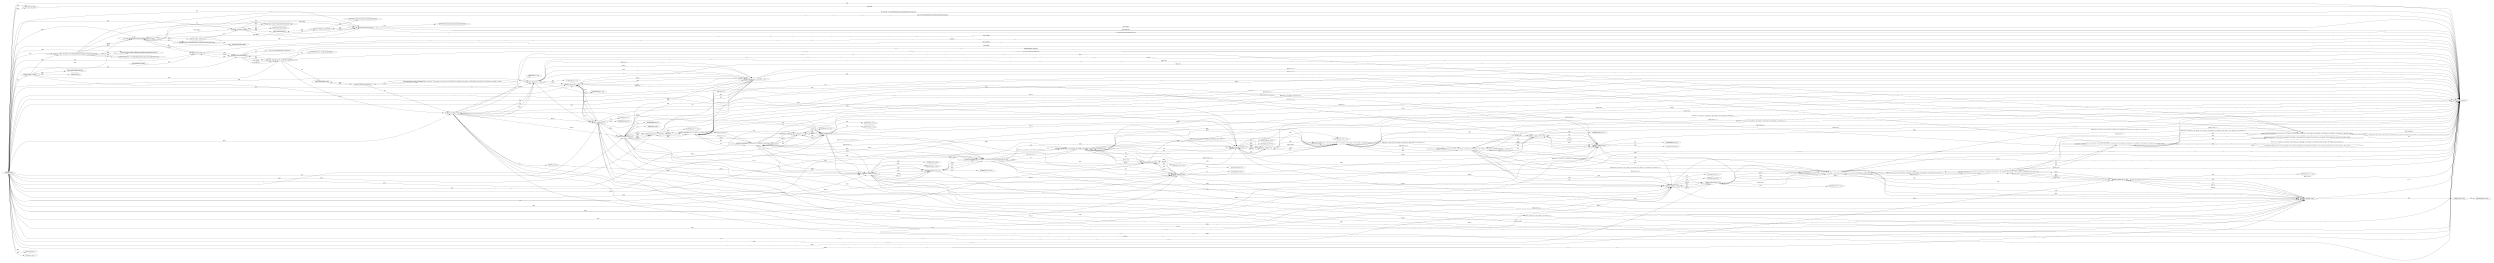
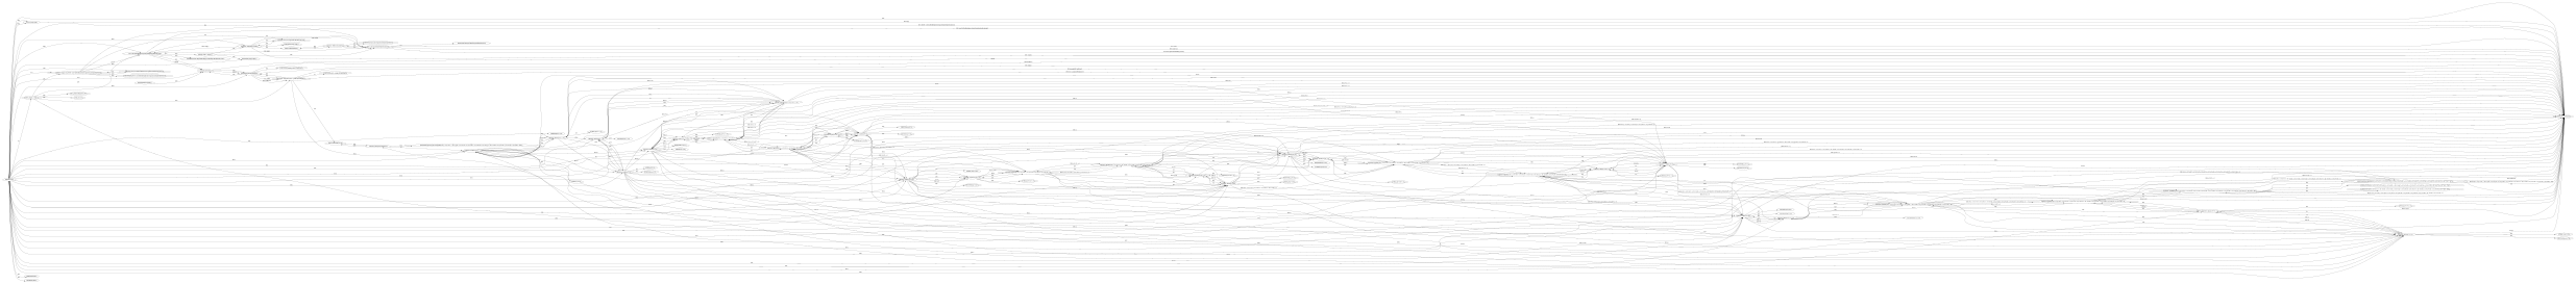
  digraph {
    fontname=Merriweather
    rankdir=LR
    node [fontname=Merriweather]
    edge [fontname=Merriweather]
    n1 [label=<(METHOD,main)<SUB>1</SUB>>]
    n2 [label=<(PARAM,String[] args)<SUB>1</SUB>>]
    n3 [label=<(BLOCK,&lt;empty&gt;,&lt;empty&gt;)<SUB>1</SUB>>]
    n4 [label=<(&lt;operator&gt;.assignment,ANY bf = new BufferedReader(new InputStreamReader(System.in)))<SUB>2</SUB>>]
    n5 [label=<(&lt;operator&gt;.alloc,new BufferedReader(new InputStreamReader(System.in)))<SUB>2</SUB>>]
    n6 [label=<(&lt;init&gt;,new BufferedReader(new InputStreamReader(System.in)))<SUB>2</SUB>>]
    n7 [label=<(&lt;operator&gt;.assignment,&lt;empty&gt;)>]
    n8 [label=<(&lt;init&gt;,new InputStreamReader(System.in))<SUB>2</SUB>>]
    n9 [label=<(IDENTIFIER,$obj0,&lt;empty&gt;)>]
    n10 [label=<(parseInt,parseInt(bf.readLine()))<SUB>3</SUB>>]
    n11 [label=<(readLine,readLine())<SUB>3</SUB>>]
    n12 [label=<(println,System.out.println((n % 4 == 0 || n % 7 == 0 || n % 47 == 0 || n % 74 == 0 || n % 447 == 0 || n % 474 == 0 || n % 477 == 0 || n % 744 == 0 || n % 747 == 0 || n % 774 == 0) ? &quot;YES&quot; : &quot;NO&quot;))<SUB>4</SUB>>]
    n13 [label=<(&lt;operator&gt;.conditional,(n % 4 == 0 || n % 7 == 0 || n % 47 == 0 || n % 74 == 0 || n % 447 == 0 || n % 474 == 0 || n % 477 == 0 || n % 744 == 0 || n % 747 == 0 || n % 774 == 0) ? &quot;YES&quot; : &quot;NO&quot;)<SUB>4</SUB>>]
    n14 [label=<(&lt;operator&gt;.equals,n % 4 == 0)<SUB>4</SUB>>]
    n15 [label=<(&lt;operator&gt;.modulo,n % 4)<SUB>4</SUB>>]
    n16 [label=<(&lt;operator&gt;.equals,n % 7 == 0)<SUB>4</SUB>>]
    n17 [label=<(&lt;operator&gt;.modulo,n % 7)<SUB>4</SUB>>]
    n18 [label=<(&lt;operator&gt;.equals,n % 47 == 0)<SUB>4</SUB>>]
    n19 [label=<(&lt;operator&gt;.modulo,n % 47)<SUB>4</SUB>>]
    n20 [label=<(&lt;operator&gt;.equals,n % 74 == 0)<SUB>4</SUB>>]
    n21 [label=<(&lt;operator&gt;.modulo,n % 74)<SUB>4</SUB>>]
    n22 [label=<(&lt;operator&gt;.equals,n % 447 == 0)<SUB>4</SUB>>]
    n23 [label=<(&lt;operator&gt;.modulo,n % 447)<SUB>4</SUB>>]
    n24 [label=<(&lt;operator&gt;.equals,n % 474 == 0)<SUB>4</SUB>>]
    n25 [label=<(&lt;operator&gt;.modulo,n % 474)<SUB>4</SUB>>]
    n26 [label=<(&lt;operator&gt;.equals,n % 477 == 0)<SUB>4</SUB>>]
    n27 [label=<(&lt;operator&gt;.modulo,n % 477)<SUB>4</SUB>>]
    n28 [label=<(&lt;operator&gt;.equals,n % 744 == 0)<SUB>4</SUB>>]
    n29 [label=<(&lt;operator&gt;.modulo,n % 744)<SUB>4</SUB>>]
    n30 [label=<(&lt;operator&gt;.equals,n % 747 == 0)<SUB>4</SUB>>]
    n31 [label=<(&lt;operator&gt;.modulo,n % 747)<SUB>4</SUB>>]
    n32 [label=<(&lt;operator&gt;.equals,n % 774 == 0)<SUB>4</SUB>>]
    n33 [label=<(&lt;operator&gt;.modulo,n % 774)<SUB>4</SUB>>]
    n34 [label=<(MODIFIER,PUBLIC)>]
    n35 [label=<(MODIFIER,STATIC)>]
    n36 [label=<(METHOD_RETURN,void)<SUB>1</SUB>>]
    n37 [label=<(LOCAL,BufferedReader bf: ANY)<SUB>2</SUB>>]
    n38 [label=<(LOCAL,int n: int)<SUB>3</SUB>>]
    n39 [label=<(&lt;operator&gt;.assignment,int n = parseInt(bf.readLine()))<SUB>3</SUB>>]
    n40 [label=<(IDENTIFIER,bf,ANY bf = new BufferedReader(new InputStreamReader(System.in)))<SUB>2</SUB>>]
    n41 [label=<(&lt;operator&gt;.alloc,new InputStreamReader(System.in))<SUB>2</SUB>>]
    n42 [label=<(IDENTIFIER,bf,new BufferedReader(new InputStreamReader(System.in)))<SUB>2</SUB>>]
    n43 [label=<(BLOCK,&lt;empty&gt;,&lt;empty&gt;)<SUB>2</SUB>>]
    n44 [label=<(IDENTIFIER,$obj0,&lt;empty&gt;)>]
    n45 [label=<(FIELD_IDENTIFIER,in,in)<SUB>2</SUB>>]
    n46 [label=<(IDENTIFIER,$obj0,new InputStreamReader(System.in))>]
    n47 [label=<(&lt;operator&gt;.fieldAccess,System.in)<SUB>2</SUB>>]
    n48 [label=<(IDENTIFIER,Integer,parseInt(bf.readLine()))<SUB>3</SUB>>]
    n49 [label=<(&lt;operator&gt;.fieldAccess,System.out)<SUB>4</SUB>>]
    n50 [label=<(&lt;operator&gt;.logicalOr,n % 4 == 0 || n % 7 == 0 || n % 47 == 0 || n % 74 == 0 || n % 447 == 0 || n % 474 == 0 || n % 477 == 0 || n % 744 == 0 || n % 747 == 0 || n % 774 == 0)<SUB>4</SUB>>]
    n51 [label=<(LITERAL,&quot;YES&quot;,(n % 4 == 0 || n % 7 == 0 || n % 47 == 0 || n % 74 == 0 || n % 447 == 0 || n % 474 == 0 || n % 477 == 0 || n % 744 == 0 || n % 747 == 0 || n % 774 == 0) ? &quot;YES&quot; : &quot;NO&quot;)<SUB>4</SUB>>]
    n52 [label=<(LITERAL,&quot;NO&quot;,(n % 4 == 0 || n % 7 == 0 || n % 47 == 0 || n % 74 == 0 || n % 447 == 0 || n % 474 == 0 || n % 477 == 0 || n % 744 == 0 || n % 747 == 0 || n % 774 == 0) ? &quot;YES&quot; : &quot;NO&quot;)<SUB>4</SUB>>]
    n53 [label=<(&lt;operator&gt;.logicalOr,n % 4 == 0 || n % 7 == 0)<SUB>4</SUB>>]
    n54 [label=<(LITERAL,0,n % 4 == 0)<SUB>4</SUB>>]
    n55 [label=<(IDENTIFIER,n,n % 4)<SUB>4</SUB>>]
    n56 [label=<(LITERAL,4,n % 4)<SUB>4</SUB>>]
    n57 [label=<(LITERAL,0,n % 7 == 0)<SUB>4</SUB>>]
    n58 [label=<(IDENTIFIER,n,n % 7)<SUB>4</SUB>>]
    n59 [label=<(LITERAL,7,n % 7)<SUB>4</SUB>>]
    n60 [label=<(&lt;operator&gt;.logicalOr,n % 4 == 0 || n % 7 == 0 || n % 47 == 0)<SUB>4</SUB>>]
    n61 [label=<(LITERAL,0,n % 47 == 0)<SUB>4</SUB>>]
    n62 [label=<(IDENTIFIER,n,n % 47)<SUB>4</SUB>>]
    n63 [label=<(LITERAL,47,n % 47)<SUB>4</SUB>>]
    n64 [label=<(&lt;operator&gt;.logicalOr,n % 4 == 0 || n % 7 == 0 || n % 47 == 0 || n % 74 == 0)<SUB>4</SUB>>]
    n65 [label=<(LITERAL,0,n % 74 == 0)<SUB>4</SUB>>]
    n66 [label=<(IDENTIFIER,n,n % 74)<SUB>4</SUB>>]
    n67 [label=<(LITERAL,74,n % 74)<SUB>4</SUB>>]
    n68 [label=<(&lt;operator&gt;.logicalOr,n % 4 == 0 || n % 7 == 0 || n % 47 == 0 || n % 74 == 0 || n % 447 == 0)<SUB>4</SUB>>]
    n69 [label=<(LITERAL,0,n % 447 == 0)<SUB>4</SUB>>]
    n70 [label=<(IDENTIFIER,n,n % 447)<SUB>4</SUB>>]
    n71 [label=<(LITERAL,447,n % 447)<SUB>4</SUB>>]
    n72 [label=<(&lt;operator&gt;.logicalOr,n % 4 == 0 || n % 7 == 0 || n % 47 == 0 || n % 74 == 0 || n % 447 == 0 || n % 474 == 0)<SUB>4</SUB>>]
    n73 [label=<(LITERAL,0,n % 474 == 0)<SUB>4</SUB>>]
    n74 [label=<(IDENTIFIER,n,n % 474)<SUB>4</SUB>>]
    n75 [label=<(LITERAL,474,n % 474)<SUB>4</SUB>>]
    n76 [label=<(&lt;operator&gt;.logicalOr,n % 4 == 0 || n % 7 == 0 || n % 47 == 0 || n % 74 == 0 || n % 447 == 0 || n % 474 == 0 || n % 477 == 0)<SUB>4</SUB>>]
    n77 [label=<(LITERAL,0,n % 477 == 0)<SUB>4</SUB>>]
    n78 [label=<(IDENTIFIER,n,n % 477)<SUB>4</SUB>>]
    n79 [label=<(LITERAL,477,n % 477)<SUB>4</SUB>>]
    n80 [label=<(&lt;operator&gt;.logicalOr,n % 4 == 0 || n % 7 == 0 || n % 47 == 0 || n % 74 == 0 || n % 447 == 0 || n % 474 == 0 || n % 477 == 0 || n % 744 == 0)<SUB>4</SUB>>]
    n81 [label=<(LITERAL,0,n % 744 == 0)<SUB>4</SUB>>]
    n82 [label=<(IDENTIFIER,n,n % 744)<SUB>4</SUB>>]
    n83 [label=<(LITERAL,744,n % 744)<SUB>4</SUB>>]
    n84 [label=<(&lt;operator&gt;.logicalOr,n % 4 == 0 || n % 7 == 0 || n % 47 == 0 || n % 74 == 0 || n % 447 == 0 || n % 474 == 0 || n % 477 == 0 || n % 744 == 0 || n % 747 == 0)<SUB>4</SUB>>]
    n85 [label=<(LITERAL,0,n % 747 == 0)<SUB>4</SUB>>]
    n86 [label=<(IDENTIFIER,n,n % 747)<SUB>4</SUB>>]
    n87 [label=<(LITERAL,747,n % 747)<SUB>4</SUB>>]
    n88 [label=<(LITERAL,0,n % 774 == 0)<SUB>4</SUB>>]
    n89 [label=<(IDENTIFIER,n,n % 774)<SUB>4</SUB>>]
    n90 [label=<(LITERAL,774,n % 774)<SUB>4</SUB>>]
    n91 [label=<(IDENTIFIER,n,int n = parseInt(bf.readLine()))<SUB>3</SUB>>]
    n92 [label=<(FIELD_IDENTIFIER,out,out)<SUB>4</SUB>>]
    n93 [label=<(IDENTIFIER,System,new InputStreamReader(System.in))<SUB>2</SUB>>]
    n94 [label=<(IDENTIFIER,bf,readLine())<SUB>3</SUB>>]
    n95 [label=<(IDENTIFIER,System,System.out.println((n % 4 == 0 || n % 7 == 0 || n % 47 == 0 || n % 74 == 0 || n % 447 == 0 || n % 474 == 0 || n % 477 == 0 || n % 744 == 0 || n % 747 == 0 || n % 774 == 0) ? &quot;YES&quot; : &quot;NO&quot;))<SUB>4</SUB>>]
    n1 -> n2 [label="AST: "]
    n1 -> n2 [label="DDG: "]
    n1 -> n3 [label="AST: "]
    n1 -> n4 [label="DDG: "]
    n1 -> n5 [label="CFG: "]
    n1 -> n6 [label="DDG: "]
    n1 -> n7 [label="DDG: "]
    n1 -> n8 [label="DDG: "]
    n1 -> n9 [label="DDG: "]
    n1 -> n10 [label="DDG: "]
    n1 -> n11 [label="DDG: "]
    n1 -> n12 [label="DDG: "]
    n1 -> n13 [label="DDG: "]
    n1 -> n14 [label="DDG: "]
    n1 -> n15 [label="DDG: "]
    n1 -> n16 [label="DDG: "]
    n1 -> n17 [label="DDG: "]
    n1 -> n18 [label="DDG: "]
    n1 -> n19 [label="DDG: "]
    n1 -> n20 [label="DDG: "]
    n1 -> n21 [label="DDG: "]
    n1 -> n22 [label="DDG: "]
    n1 -> n23 [label="DDG: "]
    n1 -> n24 [label="DDG: "]
    n1 -> n25 [label="DDG: "]
    n1 -> n26 [label="DDG: "]
    n1 -> n27 [label="DDG: "]
    n1 -> n28 [label="DDG: "]
    n1 -> n29 [label="DDG: "]
    n1 -> n30 [label="DDG: "]
    n1 -> n31 [label="DDG: "]
    n1 -> n32 [label="DDG: "]
    n1 -> n33 [label="DDG: "]
    n1 -> n34 [label="AST: "]
    n1 -> n35 [label="AST: "]
    n1 -> n36 [label="AST: "]
    n2 -> n36 [label="DDG: args"]
    n3 -> n4 [label="AST: "]
    n3 -> n6 [label="AST: "]
    n3 -> n12 [label="AST: "]
    n3 -> n37 [label="AST: "]
    n3 -> n38 [label="AST: "]
    n3 -> n39 [label="AST: "]
    n4 -> n5 [label="AST: "]
    n4 -> n6 [label="DDG: bf"]
    n4 -> n36 [label="DDG: ANY bf = new BufferedReader(new InputStreamReader(System.in))"]
    n4 -> n40 [label="AST: "]
    n4 -> n41 [label="CFG: "]
    n5 -> n4 [label="CFG: "]
    n6 -> n11 [label="CFG: "]
    n6 -> n11 [label="DDG: bf"]
    n6 -> n36 [label="DDG: new BufferedReader(new InputStreamReader(System.in))"]
    n6 -> n42 [label="AST: "]
    n6 -> n43 [label="AST: "]
    n7 -> n6 [label="DDG: &lt;empty&gt;"]
    n7 -> n8 [label="DDG: $obj0"]
    n7 -> n36 [label="DDG: &lt;empty&gt;"]
    n7 -> n41 [label="AST: "]
    n7 -> n44 [label="AST: "]
    n7 -> n45 [label="CFG: "]
    n8 -> n6 [label="CFG: "]
    n8 -> n6 [label="DDG: $obj0"]
    n8 -> n36 [label="DDG: $obj0"]
    n8 -> n36 [label="DDG: System.in"]
    n8 -> n36 [label="DDG: new InputStreamReader(System.in)"]
    n8 -> n46 [label="AST: "]
    n8 -> n47 [label="AST: "]
    n10 -> n11 [label="AST: "]
    n10 -> n36 [label="DDG: readLine()"]
    n10 -> n36 [label="DDG: Integer"]
    n10 -> n39 [label="CFG: "]
    n10 -> n39 [label="DDG: Integer"]
    n10 -> n39 [label="DDG: readLine()"]
    n10 -> n48 [label="AST: "]
    n11 -> n10 [label="CFG: "]
    n11 -> n10 [label="DDG: bf"]
    n11 -> n36 [label="DDG: bf"]
    n12 -> n13 [label="AST: "]
    n12 -> n36 [label="CFG: "]
    n12 -> n36 [label="DDG: System.out"]
    n12 -> n36 [label="DDG: (n % 4 == 0 || n % 7 == 0 || n % 47 == 0 || n % 74 == 0 || n % 447 == 0 || n % 474 == 0 || n % 477 == 0 || n % 744 == 0 || n % 747 == 0 || n % 774 == 0) ? &quot;YES&quot; : &quot;NO&quot;"]
    n12 -> n49 [label="AST: "]
    n13 -> n12 [label="CFG: "]
    n13 -> n36 [label="DDG: n % 4 == 0 || n % 7 == 0 || n % 47 == 0 || n % 74 == 0 || n % 447 == 0 || n % 474 == 0 || n % 477 == 0 || n % 744 == 0 || n % 747 == 0 || n % 774 == 0"]
    n13 -> n50 [label="AST: "]
    n13 -> n51 [label="AST: "]
    n13 -> n52 [label="AST: "]
    n14 -> n15 [label="AST: "]
    n14 -> n16 [label="CDG: "]
    n14 -> n17 [label="CFG: "]
    n14 -> n17 [label="CDG: "]
    n14 -> n36 [label="DDG: n % 4"]
    n14 -> n53 [label="CFG: "]
    n14 -> n53 [label="DDG: n % 4"]
    n14 -> n53 [label="DDG: 0"]
    n14 -> n54 [label="AST: "]
    n15 -> n14 [label="CFG: "]
    n15 -> n14 [label="DDG: n"]
    n15 -> n14 [label="DDG: 4"]
    n15 -> n17 [label="DDG: n"]
    n15 -> n19 [label="DDG: n"]
    n15 -> n21 [label="DDG: n"]
    n15 -> n25 [label="DDG: n"]
    n15 -> n27 [label="CDG: n"]
    n15 -> n29 [label="DDG: n"]
    n15 -> n31 [label="DDG: n"]
    n15 -> n33 [label="DDG: n"]
    n15 -> n36 [label="DDG: n"]
    n15 -> n55 [label="AST: "]
    n15 -> n56 [label="AST: "]
    n16 -> n17 [label="AST: "]
    n16 -> n36 [label="DDG: n % 7"]
    n16 -> n53 [label="CFG: "]
    n16 -> n53 [label="DDG: n % 7"]
    n16 -> n53 [label="DDG: 0"]
    n16 -> n57 [label="AST: "]
    n17 -> n16 [label="CFG: "]
    n17 -> n16 [label="DDG: n"]
    n17 -> n16 [label="DDG: 7"]
    n17 -> n19 [label="DDG: n"]
    n17 -> n21 [label="DDG: n"]
    n17 -> n23 [label="DDG: n"]
    n17 -> n25 [label="DDG: n"]
    n17 -> n27 [label="DDG: n"]
    n17 -> n29 [label="DDG: n"]
    n17 -> n31 [label="DDG: n"]
    n17 -> n33 [label="DDG: n"]
    n17 -> n36 [label="DDG: n"]
    n17 -> n58 [label="AST: "]
    n17 -> n59 [label="AST: "]
    n18 -> n19 [label="AST: "]
    n18 -> n36 [label="DDG: n % 47"]
    n18 -> n60 [label="CFG: "]
    n18 -> n60 [label="DDG: n % 47"]
    n18 -> n60 [label="DDG: 0"]
    n18 -> n61 [label="AST: "]
    n19 -> n18 [label="CFG: "]
    n19 -> n18 [label="DDG: n"]
    n19 -> n18 [label="DDG: 47"]
    n19 -> n21 [label="DDG: n"]
    n19 -> n23 [label="DDG: n"]
    n19 -> n25 [label="DDG: n"]
    n19 -> n27 [label="DDG: n"]
    n19 -> n29 [label="DDG: n"]
    n19 -> n31 [label="DDG: n"]
    n19 -> n33 [label="DDG: n"]
    n19 -> n36 [label="DDG: n"]
    n19 -> n62 [label="AST: "]
    n19 -> n63 [label="AST: "]
    n20 -> n21 [label="AST: "]
    n20 -> n36 [label="DDG: n % 74"]
    n20 -> n64 [label="CFG: "]
    n20 -> n64 [label="DDG: n % 74"]
    n20 -> n64 [label="DDG: 0"]
    n20 -> n65 [label="AST: "]
    n21 -> n20 [label="CFG: "]
    n21 -> n20 [label="DDG: n"]
    n21 -> n20 [label="DDG: 74"]
    n21 -> n23 [label="DDG: n"]
    n21 -> n25 [label="DDG: n"]
    n21 -> n27 [label="DDG: n"]
    n21 -> n29 [label="DDG: n"]
    n21 -> n31 [label="DDG: n"]
    n21 -> n33 [label="DDG: n"]
    n21 -> n36 [label="DDG: n"]
    n21 -> n66 [label="AST: "]
    n21 -> n67 [label="AST: "]
    n22 -> n23 [label="AST: "]
    n22 -> n36 [label="DDG: n % 447"]
    n22 -> n68 [label="CFG: "]
    n22 -> n68 [label="DDG: n % 447"]
    n22 -> n68 [label="DDG: 0"]
    n22 -> n69 [label="AST: "]
    n23 -> n22 [label="CFG: "]
    n23 -> n22 [label="DDG: n"]
    n23 -> n22 [label="DDG: 447"]
    n23 -> n25 [label="DDG: n"]
    n23 -> n27 [label="DDG: n"]
    n23 -> n29 [label="DDG: n"]
    n23 -> n31 [label="DDG: n"]
    n23 -> n33 [label="DDG: n"]
    n23 -> n36 [label="DDG: n"]
    n23 -> n70 [label="AST: "]
    n23 -> n71 [label="AST: "]
    n24 -> n25 [label="AST: "]
    n24 -> n36 [label="DDG: n % 474"]
    n24 -> n72 [label="CFG: "]
    n24 -> n72 [label="DDG: n % 474"]
    n24 -> n72 [label="DDG: 0"]
    n24 -> n73 [label="AST: "]
    n25 -> n24 [label="CFG: "]
    n25 -> n24 [label="DDG: n"]
    n25 -> n24 [label="DDG: 474"]
    n25 -> n27 [label="DDG: n"]
    n25 -> n29 [label="DDG: n"]
    n25 -> n31 [label="DDG: n"]
    n25 -> n33 [label="DDG: n"]
    n25 -> n36 [label="DDG: n"]
    n25 -> n74 [label="AST: "]
    n25 -> n75 [label="AST: "]
    n26 -> n27 [label="AST: "]
    n26 -> n36 [label="DDG: n % 477"]
    n26 -> n76 [label="CFG: "]
    n26 -> n76 [label="DDG: n % 477"]
    n26 -> n76 [label="DDG: 0"]
    n26 -> n77 [label="AST: "]
    n27 -> n26 [label="CFG: "]
    n27 -> n26 [label="DDG: n"]
    n27 -> n26 [label="DDG: 477"]
    n27 -> n29 [label="DDG: n"]
    n27 -> n31 [label="DDG: n"]
    n27 -> n33 [label="DDG: n"]
    n27 -> n36 [label="DDG: n"]
    n27 -> n78 [label="AST: "]
    n27 -> n79 [label="AST: "]
    n28 -> n29 [label="AST: "]
    n28 -> n36 [label="DDG: n % 744"]
    n28 -> n80 [label="CFG: "]
    n28 -> n80 [label="DDG: n % 744"]
    n28 -> n80 [label="DDG: 0"]
    n28 -> n81 [label="AST: "]
    n29 -> n28 [label="CFG: "]
    n29 -> n28 [label="DDG: n"]
    n29 -> n28 [label="DDG: 744"]
    n29 -> n31 [label="DDG: n"]
    n29 -> n33 [label="DDG: n"]
    n29 -> n36 [label="DDG: n"]
    n29 -> n82 [label="AST: "]
    n29 -> n83 [label="AST: "]
    n30 -> n31 [label="AST: "]
    n30 -> n36 [label="DDG: n % 747"]
    n30 -> n84 [label="CFG: "]
    n30 -> n84 [label="DDG: n % 747"]
    n30 -> n84 [label="DDG: 0"]
    n30 -> n85 [label="AST: "]
    n31 -> n30 [label="CFG: "]
    n31 -> n30 [label="DDG: n"]
    n31 -> n30 [label="DDG: 747"]
    n31 -> n33 [label="DDG: n"]
    n31 -> n36 [label="DDG: n"]
    n31 -> n86 [label="AST: "]
    n31 -> n87 [label="AST: "]
    n32 -> n33 [label="AST: "]
    n32 -> n36 [label="DDG: n % 774"]
    n32 -> n50 [label="CFG: "]
    n32 -> n50 [label="DDG: n % 774"]
    n32 -> n50 [label="DDG: 0"]
    n32 -> n88 [label="AST: "]
    n33 -> n32 [label="CFG: "]
    n33 -> n32 [label="DDG: n"]
    n33 -> n32 [label="DDG: 774"]
    n33 -> n36 [label="DDG: n"]
-   n90 -> n89 [label="AST: "]
+   n33 -> n89 [label="AST: "]
    n33 -> n90 [label="AST: "]
    n39 -> n10 [label="AST: "]
    n39 -> n15 [label="DDG: n"]
    n39 -> n36 [label="DDG: parseInt(bf.readLine())"]
    n39 -> n36 [label="DDG: int n = parseInt(bf.readLine())"]
    n39 -> n91 [label="AST: "]
    n39 -> n92 [label="CFG: "]
    n41 -> n7 [label="CFG: "]
    n43 -> n7 [label="AST: "]
    n43 -> n8 [label="AST: "]
    n43 -> n9 [label="AST: "]
    n45 -> n47 [label="CFG: "]
    n47 -> n8 [label="CFG: "]
    n47 -> n45 [label="AST: "]
    n47 -> n93 [label="AST: "]
    n49 -> n15 [label="CFG: "]
    n49 -> n92 [label="AST: "]
    n49 -> n95 [label="AST: "]
    n50 -> n13 [label="CFG: "]
    n50 -> n32 [label="AST: "]
    n50 -> n36 [label="DDG: n % 4 == 0 || n % 7 == 0 || n % 47 == 0 || n % 74 == 0 || n % 447 == 0 || n % 474 == 0 || n % 477 == 0 || n % 744 == 0 || n % 747 == 0"]
    n50 -> n36 [label="DDG: n % 774 == 0"]
    n50 -> n84 [label="AST: "]
    n53 -> n14 [label="AST: "]
    n53 -> n16 [label="AST: "]
    n53 -> n18 [label="CDG: "]
    n53 -> n19 [label="CFG: "]
    n53 -> n19 [label="CDG: "]
    n53 -> n36 [label="DDG: n % 4 == 0"]
    n53 -> n36 [label="DDG: n % 7 == 0"]
    n53 -> n60 [label="CFG: "]
    n53 -> n60 [label="DDG: n % 4 == 0"]
    n53 -> n60 [label="DDG: n % 7 == 0"]
    n56 -> n23 [label="DDG: n"]
    n60 -> n18 [label="AST: "]
    n60 -> n20 [label="CDG: "]
    n60 -> n21 [label="CFG: "]
    n60 -> n21 [label="CDG: "]
    n60 -> n36 [label="DDG: n % 4 == 0 || n % 7 == 0"]
    n60 -> n36 [label="DDG: n % 47 == 0"]
    n60 -> n53 [label="AST: "]
    n60 -> n64 [label="CFG: "]
    n60 -> n64 [label="DDG: n % 4 == 0 || n % 7 == 0"]
    n60 -> n64 [label="DDG: n % 47 == 0"]
    n64 -> n20 [label="AST: "]
    n64 -> n22 [label="CDG: "]
    n64 -> n23 [label="CFG: "]
    n64 -> n23 [label="CDG: "]
    n64 -> n36 [label="DDG: n % 4 == 0 || n % 7 == 0 || n % 47 == 0"]
    n64 -> n36 [label="DDG: n % 74 == 0"]
    n64 -> n60 [label="AST: "]
    n64 -> n68 [label="CFG: "]
    n64 -> n68 [label="DDG: n % 4 == 0 || n % 7 == 0 || n % 47 == 0"]
    n64 -> n68 [label="DDG: n % 74 == 0"]
    n68 -> n22 [label="AST: "]
    n68 -> n24 [label="CDG: "]
    n68 -> n25 [label="CFG: "]
    n68 -> n25 [label="CDG: "]
    n68 -> n36 [label="DDG: n % 4 == 0 || n % 7 == 0 || n % 47 == 0 || n % 74 == 0"]
    n68 -> n36 [label="DDG: n % 447 == 0"]
    n68 -> n64 [label="AST: "]
    n68 -> n72 [label="CFG: "]
    n68 -> n72 [label="DDG: n % 4 == 0 || n % 7 == 0 || n % 47 == 0 || n % 74 == 0"]
    n68 -> n72 [label="DDG: n % 447 == 0"]
    n72 -> n24 [label="AST: "]
    n72 -> n26 [label="CDG: "]
    n72 -> n27 [label="CFG: "]
    n72 -> n27 [label="CDG: "]
    n72 -> n36 [label="DDG: n % 4 == 0 || n % 7 == 0 || n % 47 == 0 || n % 74 == 0 || n % 447 == 0"]
    n72 -> n36 [label="DDG: n % 474 == 0"]
    n72 -> n68 [label="AST: "]
    n72 -> n76 [label="CFG: "]
    n72 -> n76 [label="DDG: n % 4 == 0 || n % 7 == 0 || n % 47 == 0 || n % 74 == 0 || n % 447 == 0"]
    n72 -> n76 [label="DDG: n % 474 == 0"]
    n76 -> n26 [label="AST: "]
    n76 -> n28 [label="CDG: "]
    n76 -> n29 [label="CFG: "]
    n76 -> n29 [label="CDG: "]
    n76 -> n36 [label="DDG: n % 4 == 0 || n % 7 == 0 || n % 47 == 0 || n % 74 == 0 || n % 447 == 0 || n % 474 == 0"]
    n76 -> n36 [label="DDG: n % 477 == 0"]
    n76 -> n72 [label="AST: "]
    n76 -> n80 [label="CFG: "]
    n76 -> n80 [label="DDG: n % 4 == 0 || n % 7 == 0 || n % 47 == 0 || n % 74 == 0 || n % 447 == 0 || n % 474 == 0"]
    n76 -> n80 [label="DDG: n % 477 == 0"]
    n80 -> n28 [label="AST: "]
    n80 -> n30 [label="CDG: "]
    n80 -> n31 [label="CFG: "]
    n80 -> n31 [label="CDG: "]
    n80 -> n36 [label="DDG: n % 4 == 0 || n % 7 == 0 || n % 47 == 0 || n % 74 == 0 || n % 447 == 0 || n % 474 == 0 || n % 477 == 0"]
    n80 -> n36 [label="DDG: n % 744 == 0"]
    n80 -> n76 [label="AST: "]
    n80 -> n84 [label="CFG: "]
    n80 -> n84 [label="DDG: n % 4 == 0 || n % 7 == 0 || n % 47 == 0 || n % 74 == 0 || n % 447 == 0 || n % 474 == 0 || n % 477 == 0"]
    n80 -> n84 [label="DDG: n % 744 == 0"]
    n84 -> n30 [label="AST: "]
    n84 -> n32 [label="CDG: "]
    n84 -> n33 [label="CFG: "]
    n84 -> n33 [label="CDG: "]
    n84 -> n36 [label="DDG: n % 4 == 0 || n % 7 == 0 || n % 47 == 0 || n % 74 == 0 || n % 447 == 0 || n % 474 == 0 || n % 477 == 0 || n % 744 == 0"]
    n84 -> n36 [label="DDG: n % 747 == 0"]
    n84 -> n50 [label="CFG: "]
    n84 -> n50 [label="DDG: n % 4 == 0 || n % 7 == 0 || n % 47 == 0 || n % 74 == 0 || n % 447 == 0 || n % 474 == 0 || n % 477 == 0 || n % 744 == 0"]
    n84 -> n50 [label="DDG: n % 747 == 0"]
    n84 -> n80 [label="AST: "]
    n92 -> n49 [label="CFG: "]
    n94 -> n11 [label="AST: "]
  }
